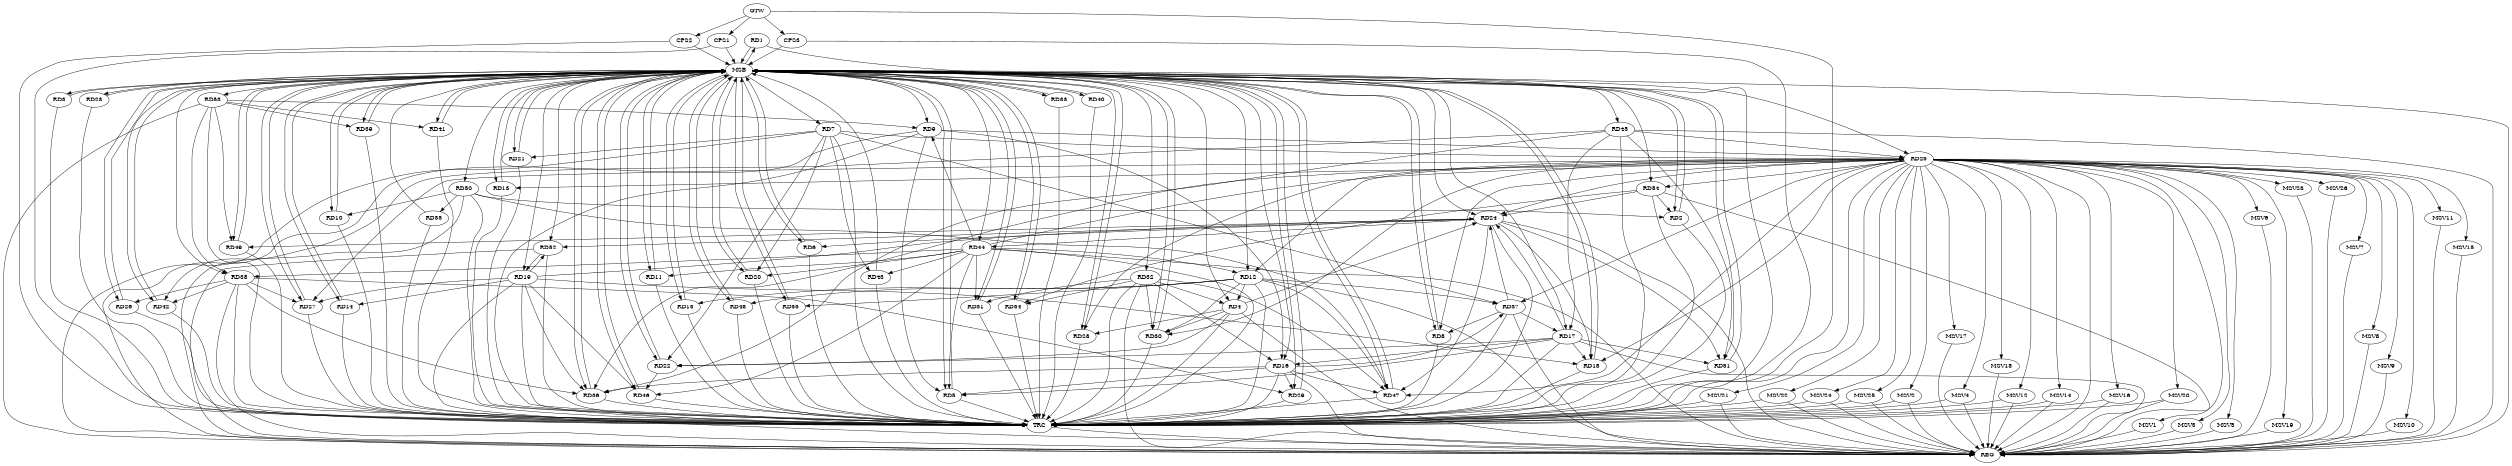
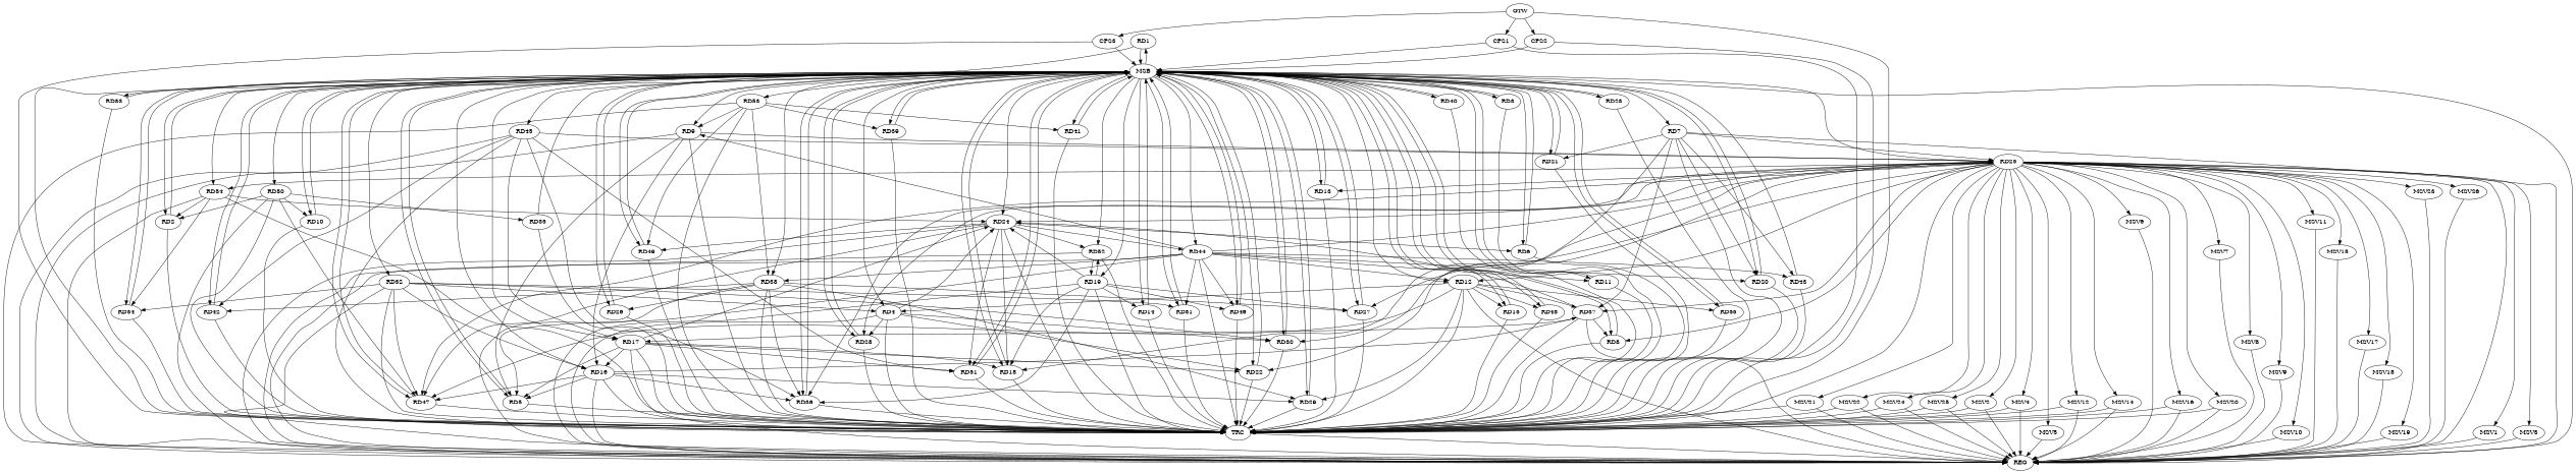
  strict digraph {
    n1 [label=RD1]
    n2 [label=MSB]
    n3 [label=TRC]
    n4 [label=RD2]
    n5 [label=RD3]
    n6 [label=RD4]
    n7 [label=RD22]
    n8 [label=RD24]
    n9 [label=RD28]
    n10 [label=RD30]
    n11 [label=REG]
    n12 [label=RD5]
    n13 [label=RD6]
    n14 [label=RD7]
    n15 [label=RD20]
    n16 [label=RD21]
    n17 [label=RD25]
    n18 [label=RD8]
    n19 [label=RD9]
    n20 [label=RD16]
    n21 [label=RD10]
    n22 [label=RD11]
    n23 [label=RD12]
    n24 [label=RD15]
    n25 [label=RD29]
    n26 [label=RD47]
    n27 [label=RD48]
    n28 [label=RD55]
    n29 [label=RD13]
    n30 [label=RD14]
    n31 [label=RD36]
    n32 [label=RD17]
    n33 [label=RD18]
    n34 [label=RD51]
    n35 [label=RD19]
    n36 [label=RD27]
    n37 [label=RD46]
    n38 [label=RD52]
    n39 [label=RD23]
    n40 [label=RD44]
    n41 [label=RD49]
    n42 [label=RD54]
    n43 [label=RD26]
    n44 [label=RD31]
    n45 [label=RD32]
    n46 [label=RD34]
    n47 [label=RD33]
    n48 [label=RD38]
    n49 [label=RD42]
    n50 [label=RD39]
    n51 [label=RD40]
    n52 [label=RD41]
    n53 [label=RD45]
    n54 [label=RD50]
    n55 [label=RD53]
    n56 [label=RD37]
    n57 [label=RD43]
    n58 [label=MSV1]
    n59 [label=MSV2]
    n60 [label=MSV3]
    n61 [label=MSV4]
    n62 [label=MSV5]
    n63 [label=MSV6]
    n64 [label=MSV7]
    n65 [label=MSV8]
    n66 [label=MSV9]
    n67 [label=MSV10]
    n68 [label=MSV11]
    n69 [label=MSV12]
    n70 [label=MSV14]
    n71 [label=MSV15]
    n72 [label=MSV16]
    n73 [label=MSV17]
    n74 [label=MSV18]
    n75 [label=MSV19]
    n76 [label=MSV20]
    n77 [label=MSV21]
    n78 [label=MSV22]
    n79 [label=MSV23]
    n80 [label=MSV24]
    n81 [label=MSV25]
    n82 [label=MSV26]
    n83 [label=RD35]
    n84 [label=CPS1]
    n85 [label=CPS2]
    n86 [label=CPS3]
    n87 [label=GTW]
    n1 -> n2
    n1 -> n3
    n2 -> n1
    n2 -> n4
    n2 -> n5
    n2 -> n6
    n2 -> n7
    n2 -> n8
    n2 -> n9
    n2 -> n10
    n2 -> n11
    n2 -> n12
    n2 -> n13
    n2 -> n14
    n2 -> n15
    n2 -> n16
    n2 -> n17
    n2 -> n18
    n2 -> n19
    n2 -> n20
    n2 -> n21
    n2 -> n22
    n2 -> n23
    n2 -> n24
    n2 -> n25
    n2 -> n26
    n2 -> n27
    n2 -> n28
    n2 -> n29
    n2 -> n30
    n2 -> n31
    n2 -> n32
    n2 -> n33
    n2 -> n34
    n2 -> n35
    n2 -> n36
    n2 -> n37
    n2 -> n38
    n2 -> n39
    n2 -> n40
    n2 -> n41
    n2 -> n42
    n2 -> n43
    n2 -> n44
    n2 -> n45
    n2 -> n46
    n2 -> n47
    n2 -> n48
    n2 -> n49
    n2 -> n50
    n2 -> n51
    n2 -> n52
    n2 -> n53
    n2 -> n54
    n2 -> n55
    n3 -> n11
    n4 -> n2
    n4 -> n3
    n5 -> n2
    n5 -> n3
    n6 -> n3
    n6 -> n7
    n6 -> n8
    n6 -> n9
    n6 -> n10
    n6 -> n11
    n7 -> n2
-   n7 -> n37
+   n7 -> n3
    n8 -> n3
    n8 -> n11
    n8 -> n13
    n8 -> n26
    n8 -> n33
    n8 -> n34
    n8 -> n38
    n8 -> n40
    n8 -> n41
    n9 -> n2
    n9 -> n3
    n10 -> n2
    n10 -> n3
    n12 -> n2
    n12 -> n3
    n13 -> n2
    n13 -> n3
    n14 -> n3
    n14 -> n7
    n14 -> n11
    n14 -> n15
    n14 -> n16
    n14 -> n17
    n14 -> n56
    n14 -> n57
    n15 -> n2
    n15 -> n3
    n16 -> n2
    n16 -> n3
    n17 -> n3
    n17 -> n8
    n17 -> n9
    n17 -> n10
    n17 -> n11
    n17 -> n18
    n17 -> n23
    n17 -> n26
    n17 -> n29
    n17 -> n31
    n17 -> n33
    n17 -> n36
    n17 -> n42
    n17 -> n56
    n17 -> n58
    n17 -> n59
    n17 -> n60
    n17 -> n61
    n17 -> n62
    n17 -> n63
    n17 -> n64
    n17 -> n65
    n17 -> n66
    n17 -> n67
    n17 -> n68
    n17 -> n69
    n17 -> n70
    n17 -> n71
    n17 -> n72
    n17 -> n73
    n17 -> n74
    n17 -> n75
    n17 -> n76
    n17 -> n77
    n17 -> n78
    n17 -> n79
    n17 -> n80
    n17 -> n81
    n17 -> n82
    n18 -> n2
    n18 -> n3
    n19 -> n3
    n19 -> n11
    n19 -> n12
    n19 -> n17
    n19 -> n20
    n20 -> n3
    n20 -> n11
    n20 -> n12
    n20 -> n25
    n20 -> n26
    n20 -> n31
    n20 -> n56
    n21 -> n2
    n21 -> n3
    n22 -> n2
    n22 -> n3
    n23 -> n3
    n23 -> n6
    n23 -> n11
    n23 -> n24
-   n23 -> n10
+   n23 -> n25
    n23 -> n26
    n23 -> n27
    n23 -> n28
    n23 -> n56
    n24 -> n2
    n24 -> n3
    n25 -> n2
    n25 -> n3
    n26 -> n2
    n26 -> n3
    n27 -> n2
    n27 -> n3
    n28 -> n2
    n28 -> n3
    n29 -> n2
    n29 -> n3
    n30 -> n2
    n30 -> n3
    n31 -> n2
    n31 -> n3
    n32 -> n3
    n32 -> n7
    n32 -> n8
    n32 -> n11
    n32 -> n12
    n32 -> n20
    n32 -> n33
    n32 -> n34
    n33 -> n2
    n33 -> n3
    n34 -> n2
    n34 -> n3
    n35 -> n3
    n35 -> n8
    n35 -> n11
    n35 -> n30
    n35 -> n31
    n35 -> n33
    n35 -> n36
    n35 -> n37
    n35 -> n38
    n36 -> n2
    n36 -> n3
    n37 -> n2
    n37 -> n3
    n38 -> n3
    n38 -> n11
    n38 -> n35
    n39 -> n2
    n39 -> n3
    n40 -> n3
    n40 -> n11
    n40 -> n12
    n40 -> n15
    n40 -> n17
    n40 -> n19
    n40 -> n22
    n40 -> n23
    n40 -> n37
    n40 -> n44
    n40 -> n48
    n40 -> n57
    n41 -> n2
    n41 -> n3
    n42 -> n3
    n42 -> n4
    n42 -> n8
    n42 -> n11
    n42 -> n46
    n43 -> n2
    n43 -> n3
    n44 -> n2
    n44 -> n3
    n45 -> n3
    n45 -> n6
    n45 -> n10
    n45 -> n11
    n45 -> n20
    n45 -> n26
    n45 -> n44
    n45 -> n46
    n46 -> n2
    n46 -> n3
    n47 -> n2
    n47 -> n3
    n48 -> n3
    n48 -> n11
    n48 -> n25
    n48 -> n31
    n48 -> n36
    n48 -> n43
    n48 -> n49
    n49 -> n2
    n49 -> n3
    n50 -> n2
    n50 -> n3
    n51 -> n2
    n51 -> n3
    n52 -> n2
    n52 -> n3
    n53 -> n3
    n53 -> n11
    n53 -> n17
    n53 -> n31
    n53 -> n32
    n53 -> n34
    n53 -> n49
    n54 -> n3
    n54 -> n4
    n54 -> n11
    n54 -> n21
    n54 -> n26
    n54 -> n83
    n55 -> n3
    n55 -> n11
    n55 -> n19
    n55 -> n41
    n55 -> n48
    n55 -> n50
    n55 -> n52
    n56 -> n3
    n56 -> n8
    n56 -> n11
    n56 -> n18
    n56 -> n32
    n57 -> n2
    n57 -> n3
    n58 -> n11
    n59 -> n3
    n59 -> n11
    n60 -> n11
    n61 -> n3
    n61 -> n11
    n62 -> n11
    n63 -> n11
    n64 -> n11
    n65 -> n11
    n66 -> n11
    n67 -> n11
    n68 -> n11
    n69 -> n3
    n69 -> n11
    n70 -> n3
    n70 -> n11
    n71 -> n11
    n72 -> n3
    n72 -> n11
    n73 -> n11
    n74 -> n11
    n75 -> n11
    n76 -> n3
    n76 -> n11
    n77 -> n3
    n77 -> n11
    n78 -> n3
    n78 -> n11
    n79 -> n11
    n80 -> n3
    n80 -> n11
    n81 -> n3
    n81 -> n11
    n82 -> n11
    n83 -> n2
    n83 -> n3
    n84 -> n2
    n84 -> n3
    n85 -> n2
    n85 -> n3
    n86 -> n2
    n86 -> n3
    n87 -> n3
    n87 -> n84
    n87 -> n85
    n87 -> n86
  }
